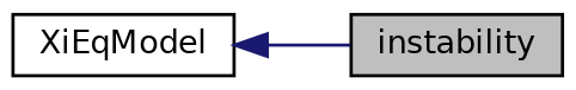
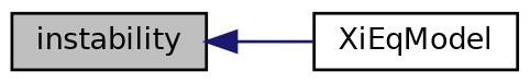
  digraph {
    rankdir=LR
    fontname="DejaVu Sans"
    node [color=black fontname="DejaVu Sans" fontsize=10 shape=record]
    n1 [fillcolor=grey75 fontcolor=black height=0.2 label=instability style=filled width=0.4]
    n2 [height=0.2 label=XiEqModel width=0.4]
-   n2 -> n1 [color=midnightblue dir=back fontname="DejaVu Sans" fontsize=10 labelfontname=Helvetica labelfontsize=10 style=solid]
+   n1 -> n2 [color=midnightblue dir=back fontname="DejaVu Sans" fontsize=10 labelfontname=Helvetica labelfontsize=10 style=solid]
  }
